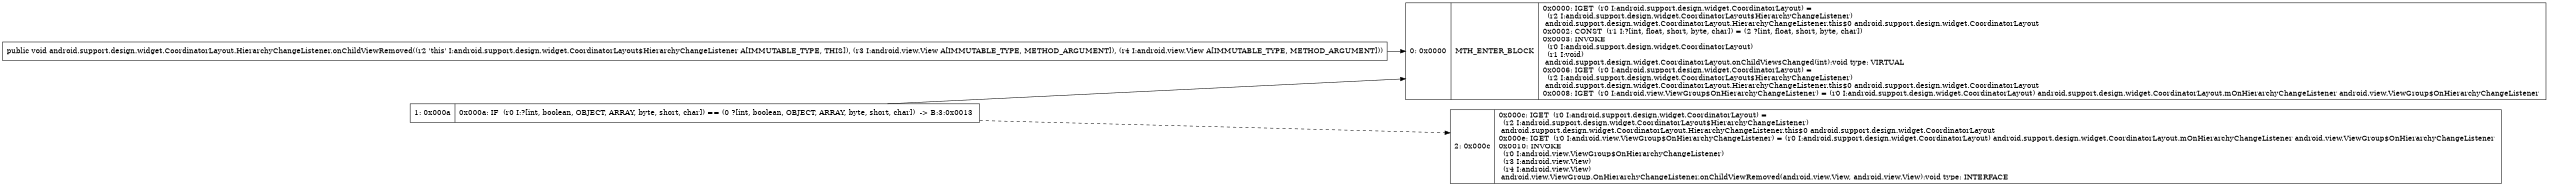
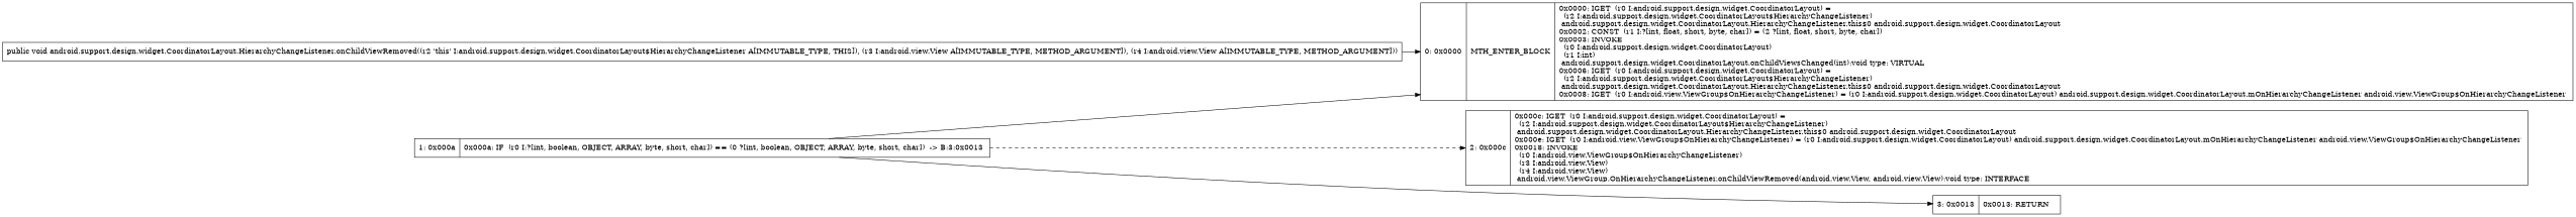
  digraph {
    rankdir=LR
    node [shape=record]
-   n1 [label="{0\:\ 0x0000|MTH_ENTER_BLOCK\l|0x0000: IGET  (r0 I:android.support.design.widget.CoordinatorLayout) = \l  (r2 I:android.support.design.widget.CoordinatorLayout$HierarchyChangeListener)\l android.support.design.widget.CoordinatorLayout.HierarchyChangeListener.this$0 android.support.design.widget.CoordinatorLayout \l0x0002: CONST  (r1 I:?[int, float, short, byte, char]) = (2 ?[int, float, short, byte, char]) \l0x0003: INVOKE  \l  (r0 I:android.support.design.widget.CoordinatorLayout)\l  (r1 I:void)\l android.support.design.widget.CoordinatorLayout.onChildViewsChanged(int):void type: VIRTUAL \l0x0006: IGET  (r0 I:android.support.design.widget.CoordinatorLayout) = \l  (r2 I:android.support.design.widget.CoordinatorLayout$HierarchyChangeListener)\l android.support.design.widget.CoordinatorLayout.HierarchyChangeListener.this$0 android.support.design.widget.CoordinatorLayout \l0x0008: IGET  (r0 I:android.view.ViewGroup$OnHierarchyChangeListener) = (r0 I:android.support.design.widget.CoordinatorLayout) android.support.design.widget.CoordinatorLayout.mOnHierarchyChangeListener android.view.ViewGroup$OnHierarchyChangeListener \l}"]
+   n1 [label="{0\:\ 0x0000|MTH_ENTER_BLOCK\l|0x0000: IGET  (r0 I:android.support.design.widget.CoordinatorLayout) = \l  (r2 I:android.support.design.widget.CoordinatorLayout$HierarchyChangeListener)\l android.support.design.widget.CoordinatorLayout.HierarchyChangeListener.this$0 android.support.design.widget.CoordinatorLayout \l0x0002: CONST  (r1 I:?[int, float, short, byte, char]) = (2 ?[int, float, short, byte, char]) \l0x0003: INVOKE  \l  (r0 I:android.support.design.widget.CoordinatorLayout)\l  (r1 I:int)\l android.support.design.widget.CoordinatorLayout.onChildViewsChanged(int):void type: VIRTUAL \l0x0006: IGET  (r0 I:android.support.design.widget.CoordinatorLayout) = \l  (r2 I:android.support.design.widget.CoordinatorLayout$HierarchyChangeListener)\l android.support.design.widget.CoordinatorLayout.HierarchyChangeListener.this$0 android.support.design.widget.CoordinatorLayout \l0x0008: IGET  (r0 I:android.view.ViewGroup$OnHierarchyChangeListener) = (r0 I:android.support.design.widget.CoordinatorLayout) android.support.design.widget.CoordinatorLayout.mOnHierarchyChangeListener android.view.ViewGroup$OnHierarchyChangeListener \l}"]
    n2 [label="{1\:\ 0x000a|0x000a: IF  (r0 I:?[int, boolean, OBJECT, ARRAY, byte, short, char]) == (0 ?[int, boolean, OBJECT, ARRAY, byte, short, char])  \-\> B:3:0x0013 \l}"]
-   n3 [label="{2\:\ 0x000c|0x000c: IGET  (r0 I:android.support.design.widget.CoordinatorLayout) = \l  (r2 I:android.support.design.widget.CoordinatorLayout$HierarchyChangeListener)\l android.support.design.widget.CoordinatorLayout.HierarchyChangeListener.this$0 android.support.design.widget.CoordinatorLayout \l0x000e: IGET  (r0 I:android.view.ViewGroup$OnHierarchyChangeListener) = (r0 I:android.support.design.widget.CoordinatorLayout) android.support.design.widget.CoordinatorLayout.mOnHierarchyChangeListener android.view.ViewGroup$OnHierarchyChangeListener \l0x0010: INVOKE  \l  (r0 I:android.view.ViewGroup$OnHierarchyChangeListener)\l  (r3 I:android.view.View)\l  (r4 I:android.view.View)\l android.view.ViewGroup.OnHierarchyChangeListener.onChildViewRemoved(android.view.View, android.view.View):void type: INTERFACE \l}"]
+   n3 [label="{2\:\ 0x000c|0x000c: IGET  (r0 I:android.support.design.widget.CoordinatorLayout) = \l  (r2 I:android.support.design.widget.CoordinatorLayout$HierarchyChangeListener)\l android.support.design.widget.CoordinatorLayout.HierarchyChangeListener.this$0 android.support.design.widget.CoordinatorLayout \l0x000e: IGET  (r0 I:android.view.ViewGroup$OnHierarchyChangeListener) = (r0 I:android.support.design.widget.CoordinatorLayout) android.support.design.widget.CoordinatorLayout.mOnHierarchyChangeListener android.view.ViewGroup$OnHierarchyChangeListener \l0x0018: INVOKE  \l  (r0 I:android.view.ViewGroup$OnHierarchyChangeListener)\l  (r3 I:android.view.View)\l  (r4 I:android.view.View)\l android.view.ViewGroup.OnHierarchyChangeListener.onChildViewRemoved(android.view.View, android.view.View):void type: INTERFACE \l}"]
+   n4 [label="{3\:\ 0x0013|0x0013: RETURN   \l}"]
    n5 [label="{public void android.support.design.widget.CoordinatorLayout.HierarchyChangeListener.onChildViewRemoved((r2 'this' I:android.support.design.widget.CoordinatorLayout$HierarchyChangeListener A[IMMUTABLE_TYPE, THIS]), (r3 I:android.view.View A[IMMUTABLE_TYPE, METHOD_ARGUMENT]), (r4 I:android.view.View A[IMMUTABLE_TYPE, METHOD_ARGUMENT])) }"]
    n2 -> n1
    n2 -> n3 [style=dashed]
+   n2 -> n4
    n5 -> n1
  }
